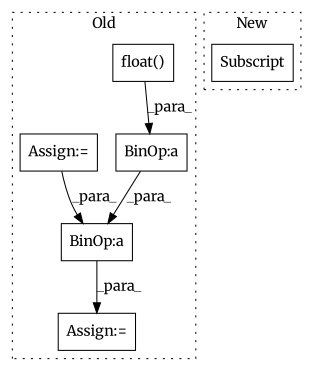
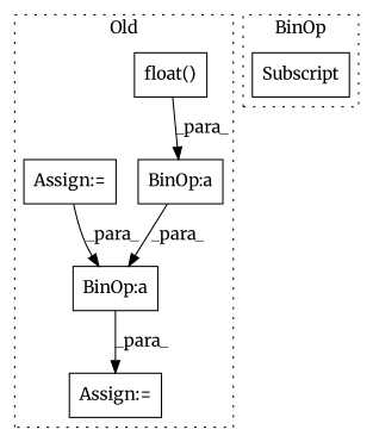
  digraph {
    fontname=Merriweather
    node [a=68 l=3 shape=box fontname=Merriweather]
    edge [fontname=Merriweather]
    n1 [a=75 l=16 label="float()" s=6479]
    n2 [label="Assign:=" s=6462]
    n3 [label="Assign:=" s=5477]
    n4 [a=82 label="BinOp:a" s=6470]
    n5 [a=82 label="BinOp:a" s=6476]
    n6 [a=63 l="26,0" label=Subscript s="6698,0"]
    subgraph cluster_1 {
      label=Old
      style=dotted
      n1
      n2
      n3
      n4
      n5
    }
    subgraph cluster_2 {
-     label=New
+     label=BinOp
      style=dotted
      n6
    }
    n1 -> n5 [label=_para_]
    n3 -> n4 [label=_para_]
    n4 -> n2 [label=_para_]
    n5 -> n4 [label=_para_]
  }
